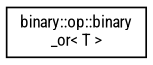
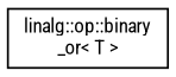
  digraph {
    rankdir=LR
    fontname="Roboto Condensed"
-   n1 [color=black fillcolor=white fontname="Roboto Condensed" fontsize=10 height=0.2 label="binary::op::binary\l_or\< T \>" shape=record style=filled width=0.4]
+   n1 [color=black fillcolor=white fontname="Roboto Condensed" fontsize=10 height=0.2 label="linalg::op::binary\l_or\< T \>" shape=record style=filled width=0.4]
  }
